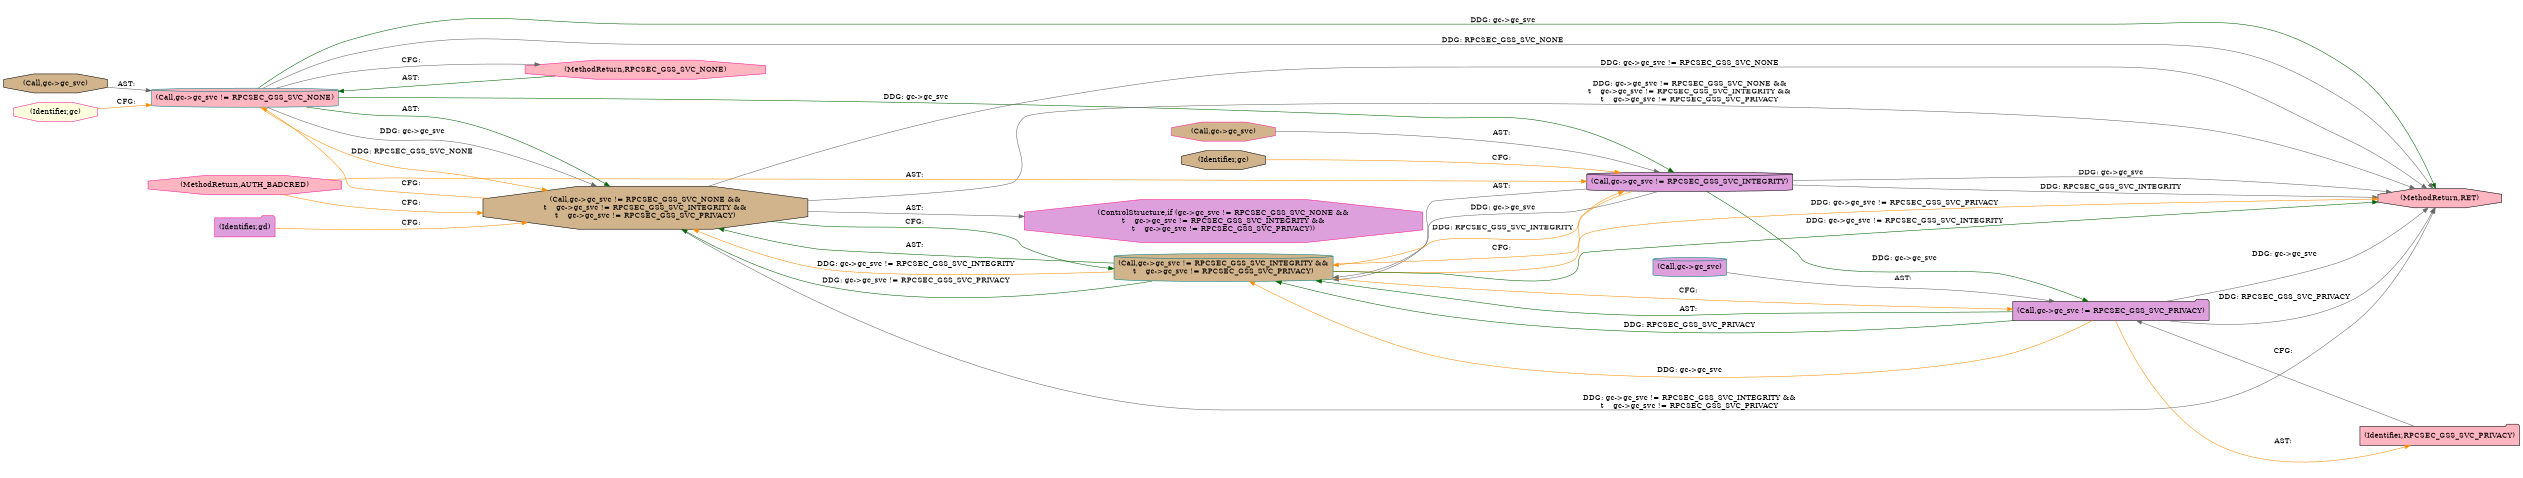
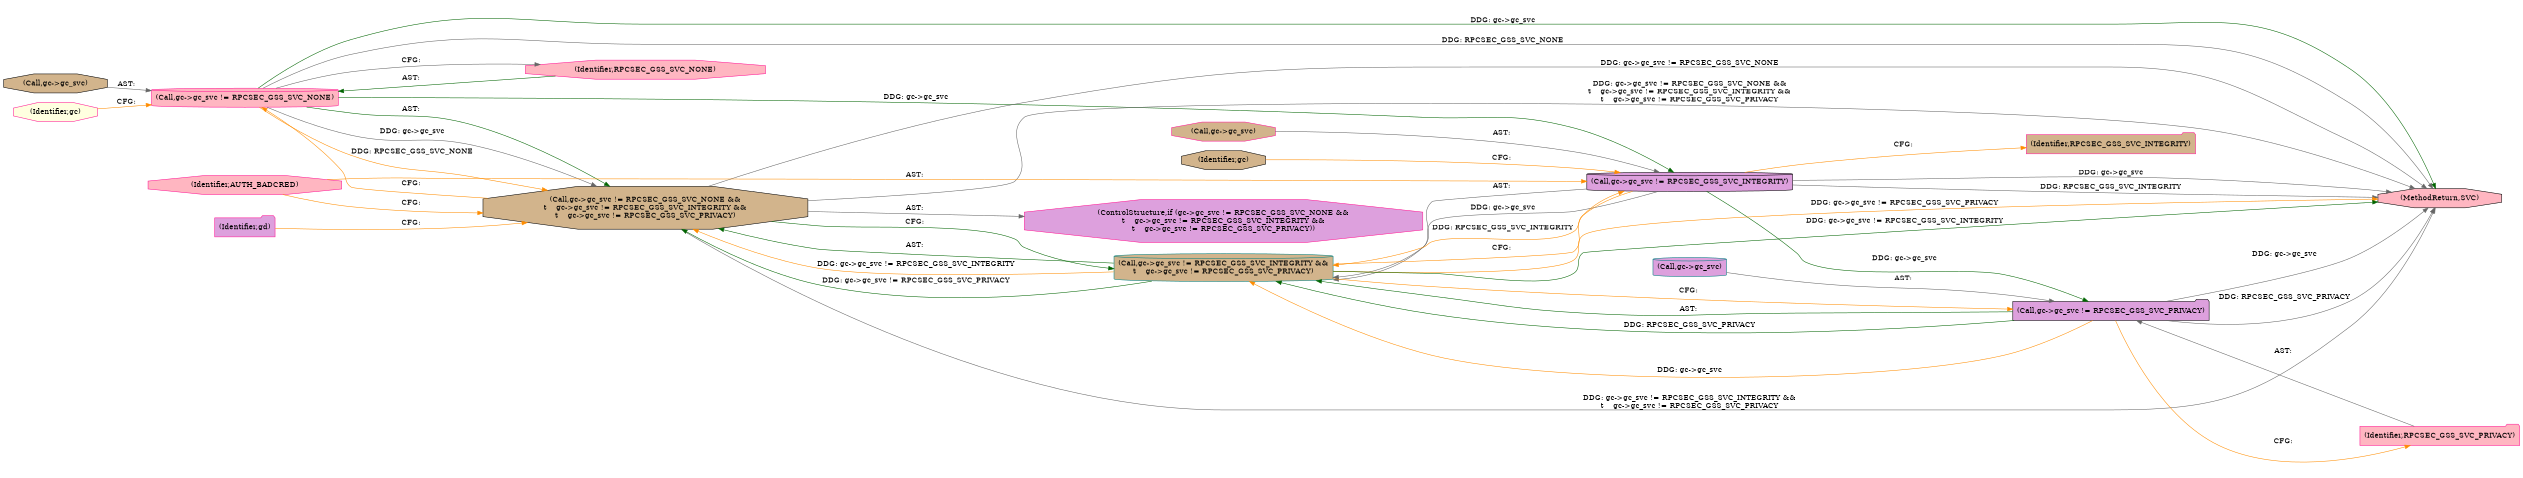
  digraph {
    rankdir=LR
    node [color=deeppink fillcolor=tan shape=octagon style=filled]
    edge [color=gray40]
-   n1 [color=teal fillcolor=lightpink label="(Call,gc->gc_svc != RPCSEC_GSS_SVC_NONE)" shape=cylinder]
+   n1 [fillcolor=lightpink label="(Call,gc->gc_svc != RPCSEC_GSS_SVC_NONE)" shape=cylinder]
    n2 [color=black label="(Call,gc->gc_svc != RPCSEC_GSS_SVC_NONE &&\n\t    gc->gc_svc != RPCSEC_GSS_SVC_INTEGRITY &&\n\t    gc->gc_svc != RPCSEC_GSS_SVC_PRIVACY)"]
    n3 [color=black fillcolor=plum label="(Call,gc->gc_svc != RPCSEC_GSS_SVC_INTEGRITY)" shape=cylinder]
-   n4 [fillcolor=lightpink label="(MethodReturn,RPCSEC_GSS_SVC_NONE)"]
-   n5 [color=black fillcolor=lightpink label="(MethodReturn,RET)"]
+   n4 [fillcolor=lightpink label="(Identifier,RPCSEC_GSS_SVC_NONE)"]
+   n5 [color=black fillcolor=lightpink label="(MethodReturn,SVC)"]
    n6 [color=teal label="(Call,gc->gc_svc != RPCSEC_GSS_SVC_INTEGRITY &&\n\t    gc->gc_svc != RPCSEC_GSS_SVC_PRIVACY)" shape=cylinder]
    n7 [fillcolor=plum label="(ControlStructure,if (gc->gc_svc != RPCSEC_GSS_SVC_NONE &&\n\t    gc->gc_svc != RPCSEC_GSS_SVC_INTEGRITY &&\n\t    gc->gc_svc != RPCSEC_GSS_SVC_PRIVACY))"]
    n8 [color=black fillcolor=plum label="(Call,gc->gc_svc != RPCSEC_GSS_SVC_PRIVACY)" shape=folder]
-   n10 [color=black fillcolor=lightpink label="(Identifier,RPCSEC_GSS_SVC_PRIVACY)" shape=folder]
+   n9 [label="(Identifier,RPCSEC_GSS_SVC_INTEGRITY)" shape=folder]
+   n10 [fillcolor=lightpink label="(Identifier,RPCSEC_GSS_SVC_PRIVACY)" shape=folder]
    n11 [color=black label="(Call,gc->gc_svc)"]
    n12 [label="(Call,gc->gc_svc)"]
    n13 [fillcolor=lightyellow label="(Identifier,gc)"]
-   n14 [fillcolor=lightpink label="(MethodReturn,AUTH_BADCRED)"]
+   n14 [fillcolor=lightpink label="(Identifier,AUTH_BADCRED)"]
    n15 [fillcolor=plum label="(Identifier,gd)" shape=folder]
    n16 [color=teal fillcolor=plum label="(Call,gc->gc_svc)" shape=cylinder]
    n17 [color=black label="(Identifier,gc)"]
    n1 -> n2 [color=darkgreen label="AST: "]
    n1 -> n2 [label="DDG: gc->gc_svc"]
    n1 -> n2 [color=darkorange label="DDG: RPCSEC_GSS_SVC_NONE"]
    n1 -> n3 [color=darkgreen label="DDG: gc->gc_svc"]
    n1 -> n4 [label="CFG: "]
    n1 -> n5 [label="DDG: RPCSEC_GSS_SVC_NONE"]
    n1 -> n5 [color=darkgreen label="DDG: gc->gc_svc"]
    n2 -> n1 [color=darkorange label="CFG: "]
    n2 -> n5 [label="DDG: gc->gc_svc != RPCSEC_GSS_SVC_NONE &&\n\t    gc->gc_svc != RPCSEC_GSS_SVC_INTEGRITY &&\n\t    gc->gc_svc != RPCSEC_GSS_SVC_PRIVACY"]
    n2 -> n5 [label="DDG: gc->gc_svc != RPCSEC_GSS_SVC_INTEGRITY &&\n\t    gc->gc_svc != RPCSEC_GSS_SVC_PRIVACY"]
    n2 -> n5 [label="DDG: gc->gc_svc != RPCSEC_GSS_SVC_NONE"]
    n2 -> n6 [color=darkgreen label="CFG: "]
    n2 -> n7 [label="AST: "]
    n3 -> n5 [label="DDG: RPCSEC_GSS_SVC_INTEGRITY"]
    n3 -> n5 [label="DDG: gc->gc_svc"]
    n3 -> n6 [label="AST: "]
    n3 -> n6 [label="DDG: gc->gc_svc"]
    n3 -> n6 [color=darkorange label="DDG: RPCSEC_GSS_SVC_INTEGRITY"]
    n3 -> n8 [color=darkgreen label="DDG: gc->gc_svc"]
+   n3 -> n9 [color=darkorange label="CFG: "]
    n4 -> n1 [color=darkgreen label="AST: "]
    n6 -> n2 [color=darkgreen label="AST: "]
    n6 -> n2 [color=darkorange label="DDG: gc->gc_svc != RPCSEC_GSS_SVC_INTEGRITY"]
    n6 -> n2 [color=darkgreen label="DDG: gc->gc_svc != RPCSEC_GSS_SVC_PRIVACY"]
    n6 -> n3 [color=darkorange label="CFG: "]
    n6 -> n5 [color=darkorange label="DDG: gc->gc_svc != RPCSEC_GSS_SVC_PRIVACY"]
    n6 -> n5 [color=darkgreen label="DDG: gc->gc_svc != RPCSEC_GSS_SVC_INTEGRITY"]
    n6 -> n8 [color=darkorange label="CFG: "]
    n8 -> n5 [label="DDG: gc->gc_svc"]
    n8 -> n5 [label="DDG: RPCSEC_GSS_SVC_PRIVACY"]
    n8 -> n6 [color=darkgreen label="AST: "]
    n8 -> n6 [color=darkorange label="DDG: gc->gc_svc"]
    n8 -> n6 [color=darkgreen label="DDG: RPCSEC_GSS_SVC_PRIVACY"]
-   n8 -> n10 [color=darkorange label="AST: "]
-   n10 -> n8 [label="CFG: "]
+   n8 -> n10 [color=darkorange label="CFG: "]
+   n10 -> n8 [label="AST: "]
    n11 -> n1 [label="AST: "]
    n12 -> n3 [label="AST: "]
    n13 -> n1 [color=darkorange label="CFG: "]
    n14 -> n2 [color=darkorange label="CFG: "]
    n14 -> n3 [color=darkorange label="AST: "]
    n15 -> n2 [color=darkorange label="CFG: "]
    n16 -> n8 [label="AST: "]
    n17 -> n3 [color=darkorange label="CFG: "]
  }
